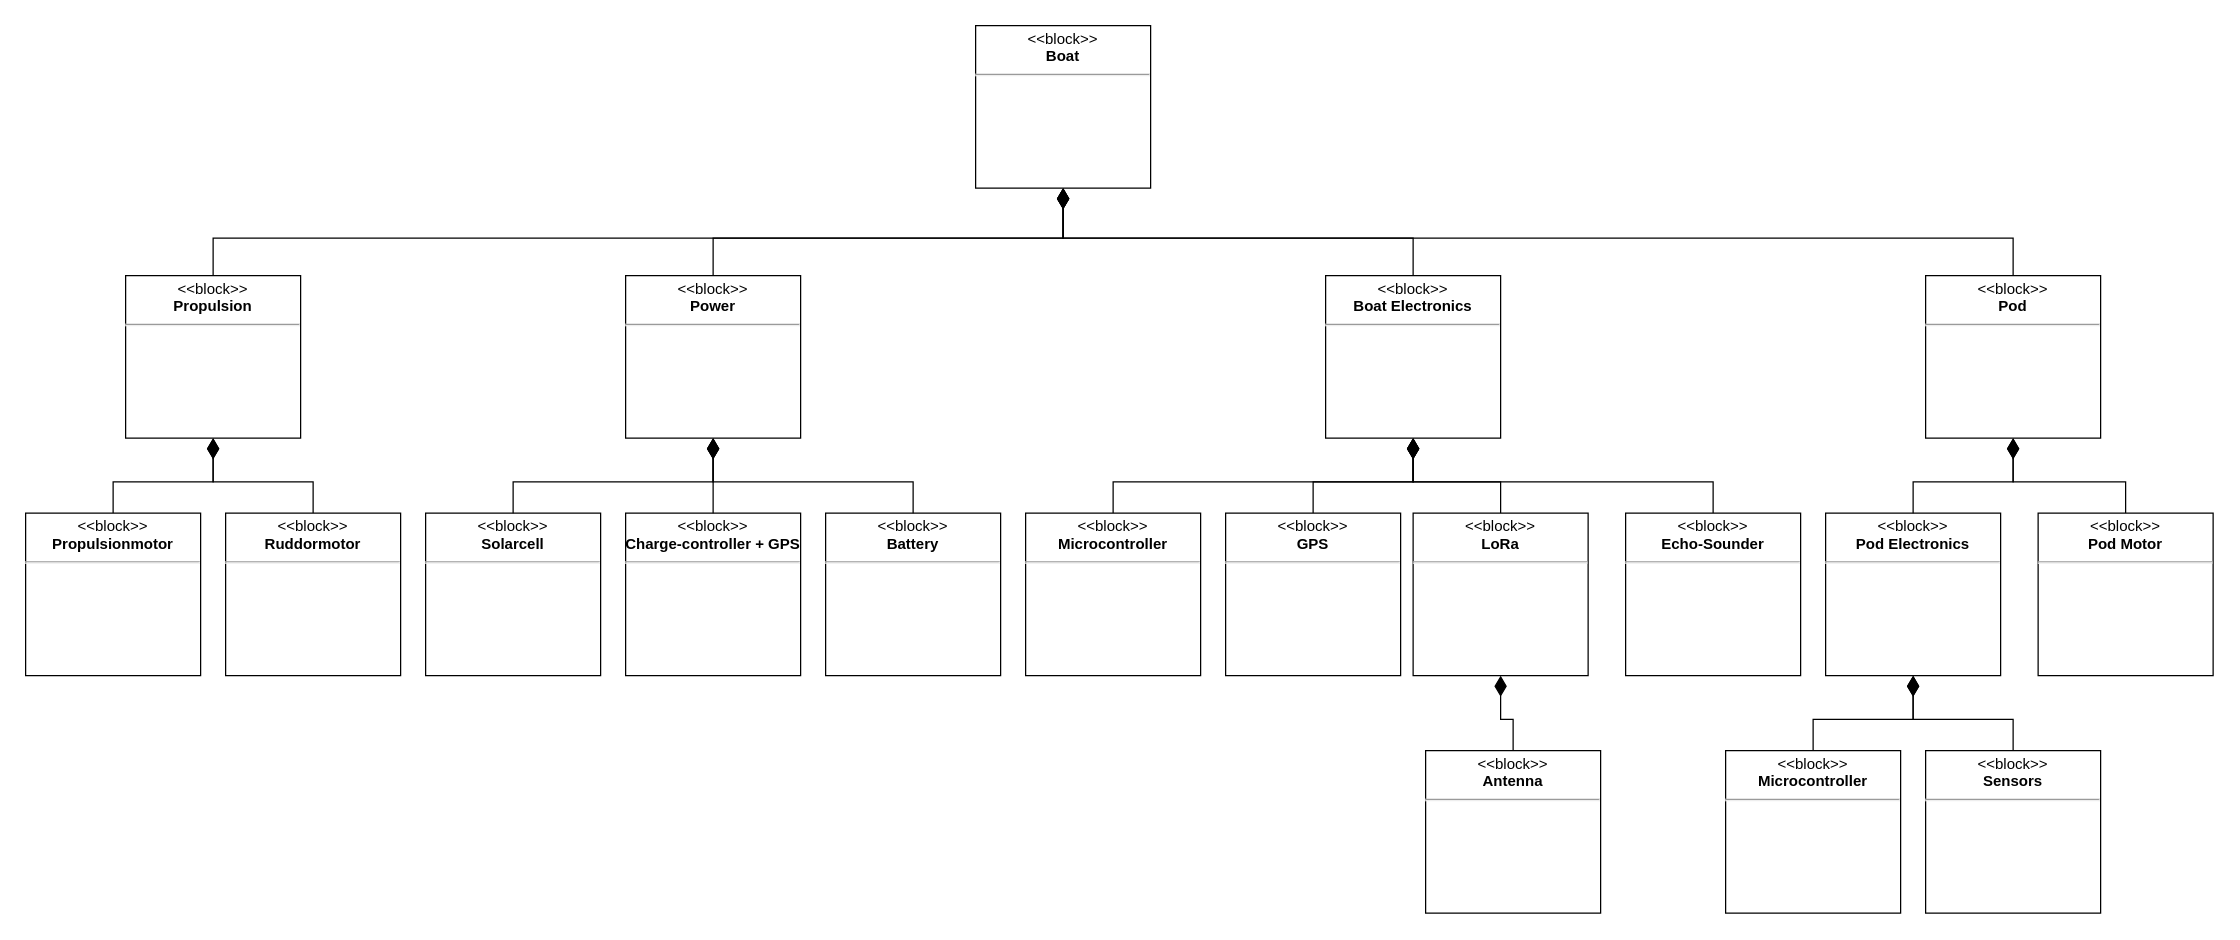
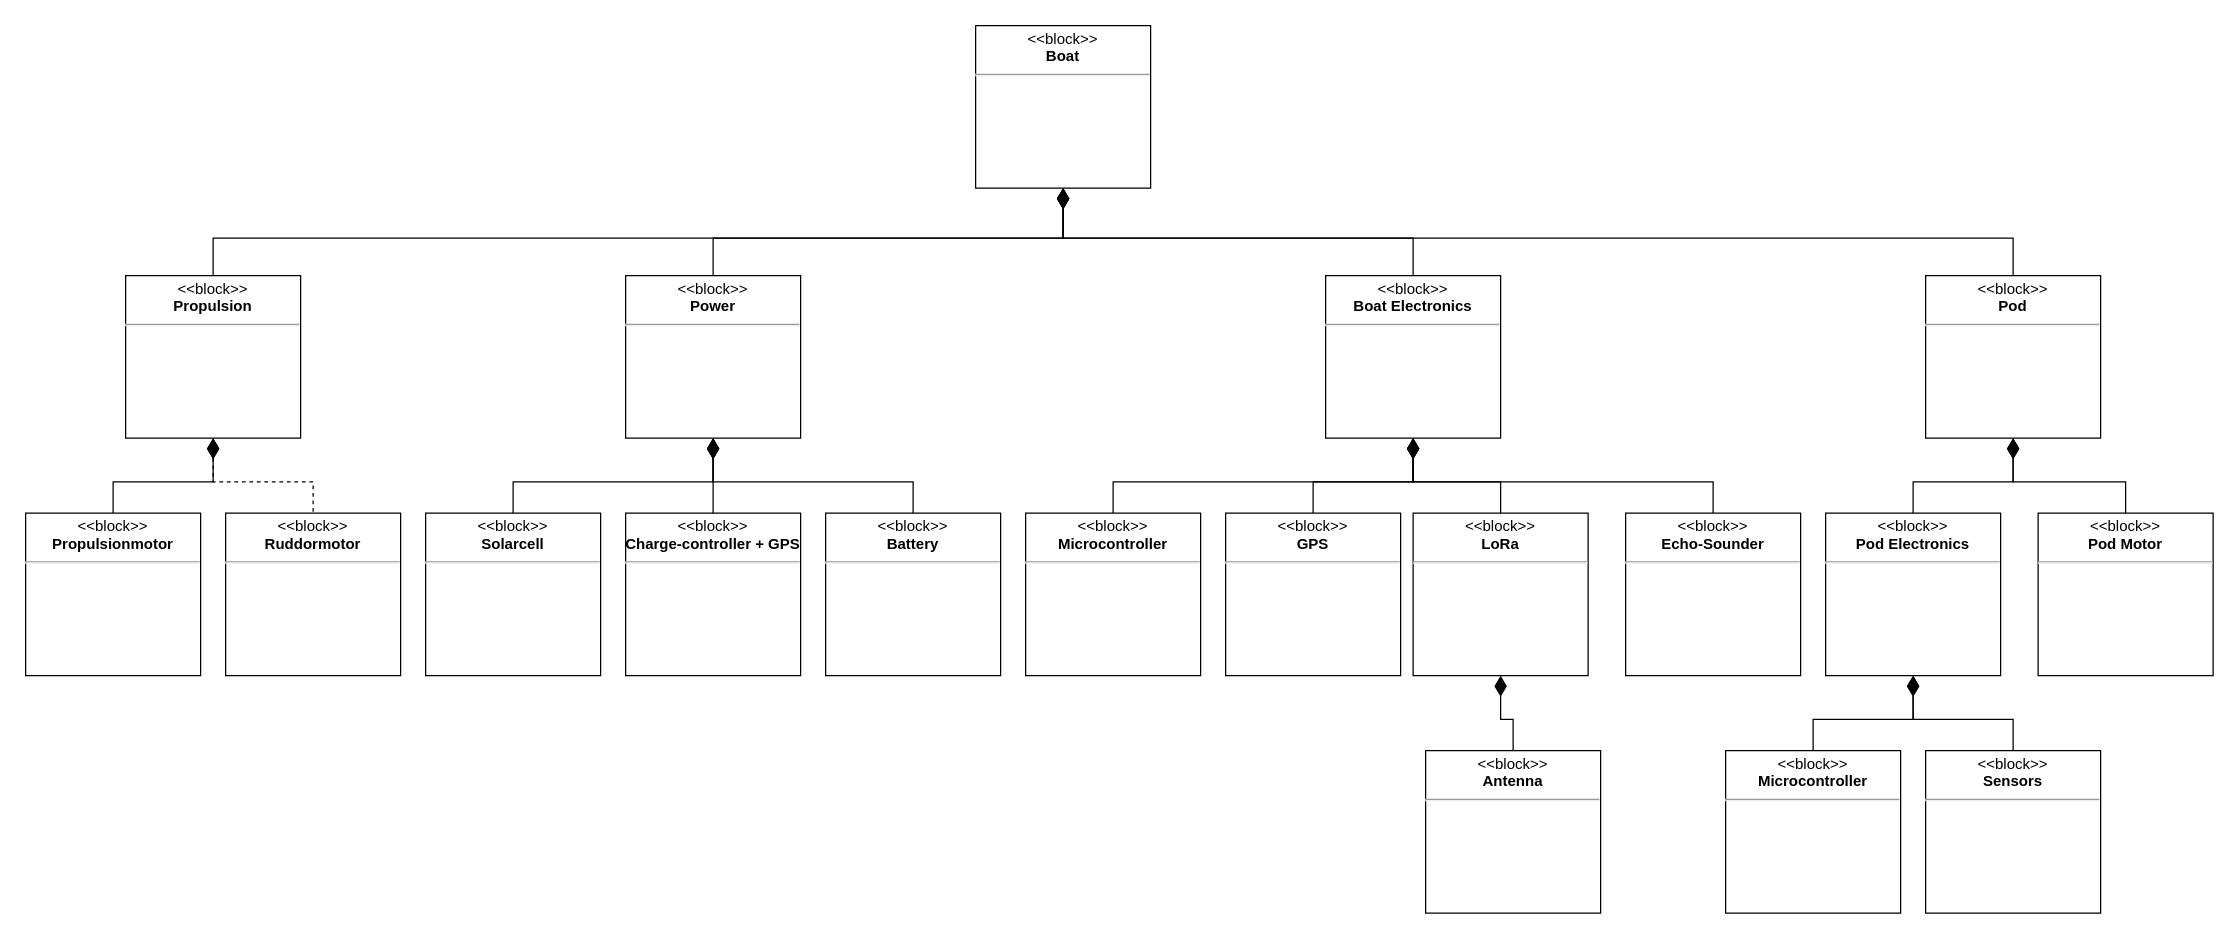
  <mxCell id="0" />
  <mxCell id="1" parent="0" />
  <mxCell id="2" style="edgeStyle=orthogonalEdgeStyle;rounded=0;orthogonalLoop=1;jettySize=auto;html=1;exitX=0.5;exitY=1;exitDx=0;exitDy=0;entryX=0.5;entryY=0;entryDx=0;entryDy=0;endArrow=none;endFill=0;startArrow=diamondThin;startFill=1;strokeWidth=1;endSize=14;startSize=14;" edge="1" parent="1" source="6" target="9"><mxGeometry relative="1" as="geometry" /></mxCell>
  <mxCell id="3" style="edgeStyle=orthogonalEdgeStyle;rounded=0;orthogonalLoop=1;jettySize=auto;html=1;exitX=0.5;exitY=1;exitDx=0;exitDy=0;startArrow=diamondThin;startFill=1;endArrow=none;endFill=0;startSize=14;endSize=14;strokeWidth=1;" edge="1" parent="1" source="6" target="19"><mxGeometry relative="1" as="geometry" /></mxCell>
  <mxCell id="4" style="edgeStyle=orthogonalEdgeStyle;rounded=0;orthogonalLoop=1;jettySize=auto;html=1;exitX=0.5;exitY=1;exitDx=0;exitDy=0;entryX=0.5;entryY=0;entryDx=0;entryDy=0;startArrow=diamondThin;startFill=1;endArrow=none;endFill=0;startSize=14;endSize=14;strokeWidth=1;" edge="1" parent="1" source="6" target="23"><mxGeometry relative="1" as="geometry" /></mxCell>
  <mxCell id="5" style="edgeStyle=orthogonalEdgeStyle;rounded=0;orthogonalLoop=1;jettySize=auto;html=1;exitX=0.5;exitY=1;exitDx=0;exitDy=0;entryX=0.5;entryY=0;entryDx=0;entryDy=0;startArrow=diamondThin;startFill=1;endArrow=none;endFill=0;startSize=14;endSize=14;strokeWidth=1;" edge="1" parent="1" source="6" target="36"><mxGeometry relative="1" as="geometry" /></mxCell>
  <mxCell id="6" value="&lt;p style=&quot;margin: 0px ; margin-top: 4px ; text-align: center&quot;&gt;&amp;lt;&amp;lt;block&amp;gt;&amp;gt;&lt;br&gt;&lt;b&gt;Boat&lt;/b&gt;&lt;/p&gt;&lt;hr&gt;&lt;p style=&quot;margin: 0px ; margin-left: 8px ; text-align: center&quot;&gt;&lt;br&gt;&lt;/p&gt;" style="shape=rect;html=1;overflow=fill;whiteSpace=wrap;" vertex="1" parent="1"><mxGeometry x="780" y="20" width="140" height="130" as="geometry" /></mxCell>
  <mxCell id="7" style="edgeStyle=orthogonalEdgeStyle;rounded=0;orthogonalLoop=1;jettySize=auto;html=1;exitX=0.5;exitY=1;exitDx=0;exitDy=0;entryX=0.5;entryY=0;entryDx=0;entryDy=0;startArrow=diamondThin;startFill=1;endArrow=none;endFill=0;startSize=14;endSize=14;strokeWidth=1;" edge="1" parent="1" source="9" target="13"><mxGeometry relative="1" as="geometry" /></mxCell>
- <mxCell id="8" style="edgeStyle=orthogonalEdgeStyle;rounded=0;orthogonalLoop=1;jettySize=auto;html=1;exitX=0.5;exitY=1;exitDx=0;exitDy=0;entryX=0.5;entryY=0;entryDx=0;entryDy=0;startArrow=diamondThin;startFill=1;endArrow=none;endFill=0;startSize=14;endSize=14;strokeWidth=1;" edge="1" parent="1" source="9" target="14"><mxGeometry relative="1" as="geometry" /></mxCell>
+ <mxCell id="8" style="edgeStyle=orthogonalEdgeStyle;rounded=0;orthogonalLoop=1;jettySize=auto;html=1;exitX=0.5;exitY=1;exitDx=0;exitDy=0;entryX=0.5;entryY=0;entryDx=0;entryDy=0;startArrow=diamondThin;startFill=1;endArrow=none;endFill=0;startSize=14;endSize=14;strokeWidth=1;dashed=1;" edge="1" parent="1" source="9" target="14"><mxGeometry relative="1" as="geometry" /></mxCell>
  <mxCell id="9" value="&lt;p style=&quot;margin: 0px ; margin-top: 4px ; text-align: center&quot;&gt;&amp;lt;&amp;lt;block&amp;gt;&amp;gt;&lt;br&gt;&lt;b&gt;Propulsion&lt;/b&gt;&lt;/p&gt;&lt;hr&gt;&lt;p style=&quot;margin: 0px ; margin-left: 8px ; text-align: center&quot;&gt;&lt;br&gt;&lt;/p&gt;" style="shape=rect;html=1;overflow=fill;whiteSpace=wrap;" vertex="1" parent="1"><mxGeometry x="100" y="220" width="140" height="130" as="geometry" /></mxCell>
  <mxCell id="10" value="&lt;p style=&quot;margin: 0px ; margin-top: 4px ; text-align: center&quot;&gt;&amp;lt;&amp;lt;block&amp;gt;&amp;gt;&lt;br&gt;&lt;b&gt;Solarcell&lt;/b&gt;&lt;/p&gt;&lt;hr&gt;&lt;p style=&quot;margin: 0px ; margin-left: 8px ; text-align: center&quot;&gt;&lt;br&gt;&lt;/p&gt;" style="shape=rect;html=1;overflow=fill;whiteSpace=wrap;" vertex="1" parent="1"><mxGeometry x="340" y="410" width="140" height="130" as="geometry" /></mxCell>
  <mxCell id="11" value="&lt;p style=&quot;margin: 0px ; margin-top: 4px ; text-align: center&quot;&gt;&amp;lt;&amp;lt;block&amp;gt;&amp;gt;&lt;br&gt;&lt;b&gt;Charge-controller + GPS&lt;/b&gt;&lt;/p&gt;&lt;hr&gt;&lt;p style=&quot;margin: 0px ; margin-left: 8px ; text-align: center&quot;&gt;&lt;br&gt;&lt;/p&gt;" style="shape=rect;html=1;overflow=fill;whiteSpace=wrap;" vertex="1" parent="1"><mxGeometry x="500" y="410" width="140" height="130" as="geometry" /></mxCell>
  <mxCell id="12" value="&lt;p style=&quot;margin: 0px ; margin-top: 4px ; text-align: center&quot;&gt;&amp;lt;&amp;lt;block&amp;gt;&amp;gt;&lt;br&gt;&lt;b&gt;Battery&lt;/b&gt;&lt;/p&gt;&lt;hr&gt;&lt;p style=&quot;margin: 0px ; margin-left: 8px ; text-align: center&quot;&gt;&lt;br&gt;&lt;/p&gt;" style="shape=rect;html=1;overflow=fill;whiteSpace=wrap;" vertex="1" parent="1"><mxGeometry x="660" y="410" width="140" height="130" as="geometry" /></mxCell>
  <mxCell id="13" value="&lt;p style=&quot;margin: 0px ; margin-top: 4px ; text-align: center&quot;&gt;&amp;lt;&amp;lt;block&amp;gt;&amp;gt;&lt;br&gt;&lt;b&gt;Propulsionmotor&lt;/b&gt;&lt;/p&gt;&lt;hr&gt;&lt;p style=&quot;margin: 0px ; margin-left: 8px ; text-align: center&quot;&gt;&lt;br&gt;&lt;/p&gt;" style="shape=rect;html=1;overflow=fill;whiteSpace=wrap;" vertex="1" parent="1"><mxGeometry y="410" width="140" height="130" as="geometry" x="20" /></mxCell>
  <mxCell id="14" value="&lt;p style=&quot;margin: 0px ; margin-top: 4px ; text-align: center&quot;&gt;&amp;lt;&amp;lt;block&amp;gt;&amp;gt;&lt;br&gt;&lt;b&gt;Ruddormotor&lt;/b&gt;&lt;/p&gt;&lt;hr&gt;&lt;p style=&quot;margin: 0px ; margin-left: 8px ; text-align: center&quot;&gt;&lt;br&gt;&lt;/p&gt;" style="shape=rect;html=1;overflow=fill;whiteSpace=wrap;" vertex="1" parent="1"><mxGeometry x="180" y="410" width="140" height="130" as="geometry" /></mxCell>
  <mxCell id="15" style="edgeStyle=orthogonalEdgeStyle;rounded=0;orthogonalLoop=1;jettySize=auto;html=1;exitX=0.5;exitY=1;exitDx=0;exitDy=0;entryX=0.5;entryY=0;entryDx=0;entryDy=0;startArrow=diamondThin;startFill=1;endArrow=none;endFill=0;startSize=14;endSize=14;strokeWidth=1;" edge="1" parent="1" source="19" target="24"><mxGeometry relative="1" as="geometry" /></mxCell>
  <mxCell id="16" style="edgeStyle=orthogonalEdgeStyle;rounded=0;orthogonalLoop=1;jettySize=auto;html=1;exitX=0.5;exitY=1;exitDx=0;exitDy=0;entryX=0.5;entryY=0;entryDx=0;entryDy=0;startArrow=diamondThin;startFill=1;endArrow=none;endFill=0;startSize=14;endSize=14;strokeWidth=1;" edge="1" parent="1" source="19" target="25"><mxGeometry relative="1" as="geometry" /></mxCell>
  <mxCell id="17" style="edgeStyle=orthogonalEdgeStyle;rounded=0;orthogonalLoop=1;jettySize=auto;html=1;exitX=0.5;exitY=1;exitDx=0;exitDy=0;entryX=0.5;entryY=0;entryDx=0;entryDy=0;startArrow=diamondThin;startFill=1;endArrow=none;endFill=0;startSize=14;endSize=14;strokeWidth=1;" edge="1" parent="1" source="19" target="27"><mxGeometry relative="1" as="geometry" /></mxCell>
  <mxCell id="18" style="edgeStyle=orthogonalEdgeStyle;rounded=0;orthogonalLoop=1;jettySize=auto;html=1;exitX=0.5;exitY=1;exitDx=0;exitDy=0;entryX=0.5;entryY=0;entryDx=0;entryDy=0;startArrow=diamondThin;startFill=1;endArrow=none;endFill=0;startSize=14;endSize=14;strokeWidth=1;" edge="1" parent="1" source="19" target="28"><mxGeometry relative="1" as="geometry" /></mxCell>
  <mxCell id="19" value="&lt;p style=&quot;margin: 0px ; margin-top: 4px ; text-align: center&quot;&gt;&amp;lt;&amp;lt;block&amp;gt;&amp;gt;&lt;br&gt;&lt;b&gt;Boat Electronics&lt;/b&gt;&lt;/p&gt;&lt;hr&gt;&lt;p style=&quot;margin: 0px ; margin-left: 8px ; text-align: center&quot;&gt;&lt;br&gt;&lt;/p&gt;" style="shape=rect;html=1;overflow=fill;whiteSpace=wrap;" vertex="1" parent="1"><mxGeometry x="1060" y="220" width="140" height="130" as="geometry" /></mxCell>
  <mxCell id="20" style="edgeStyle=orthogonalEdgeStyle;rounded=0;orthogonalLoop=1;jettySize=auto;html=1;exitX=0.5;exitY=1;exitDx=0;exitDy=0;entryX=0.5;entryY=0;entryDx=0;entryDy=0;startArrow=diamondThin;startFill=1;endArrow=none;endFill=0;startSize=14;endSize=14;strokeWidth=1;" edge="1" parent="1" source="23" target="12"><mxGeometry relative="1" as="geometry" /></mxCell>
  <mxCell id="21" style="edgeStyle=orthogonalEdgeStyle;rounded=0;orthogonalLoop=1;jettySize=auto;html=1;exitX=0.5;exitY=1;exitDx=0;exitDy=0;entryX=0.5;entryY=0;entryDx=0;entryDy=0;startArrow=diamondThin;startFill=1;endArrow=none;endFill=0;startSize=14;endSize=14;strokeWidth=1;" edge="1" parent="1" source="23" target="11"><mxGeometry relative="1" as="geometry" /></mxCell>
  <mxCell id="22" style="edgeStyle=orthogonalEdgeStyle;rounded=0;orthogonalLoop=1;jettySize=auto;html=1;exitX=0.5;exitY=1;exitDx=0;exitDy=0;entryX=0.5;entryY=0;entryDx=0;entryDy=0;startArrow=diamondThin;startFill=1;endArrow=none;endFill=0;startSize=14;endSize=14;strokeWidth=1;" edge="1" parent="1" source="23" target="10"><mxGeometry relative="1" as="geometry" /></mxCell>
  <mxCell id="23" value="&lt;p style=&quot;margin: 0px ; margin-top: 4px ; text-align: center&quot;&gt;&amp;lt;&amp;lt;block&amp;gt;&amp;gt;&lt;br&gt;&lt;b&gt;Power&lt;/b&gt;&lt;/p&gt;&lt;hr&gt;&lt;p style=&quot;margin: 0px ; margin-left: 8px ; text-align: center&quot;&gt;&lt;br&gt;&lt;/p&gt;" style="shape=rect;html=1;overflow=fill;whiteSpace=wrap;" vertex="1" parent="1"><mxGeometry x="500" y="220" width="140" height="130" as="geometry" /></mxCell>
  <mxCell id="24" value="&lt;p style=&quot;margin: 0px ; margin-top: 4px ; text-align: center&quot;&gt;&amp;lt;&amp;lt;block&amp;gt;&amp;gt;&lt;br&gt;&lt;b&gt;Microcontroller&lt;/b&gt;&lt;/p&gt;&lt;hr&gt;&lt;p style=&quot;margin: 0px ; margin-left: 8px ; text-align: center&quot;&gt;&lt;br&gt;&lt;/p&gt;" style="shape=rect;html=1;overflow=fill;whiteSpace=wrap;" vertex="1" parent="1"><mxGeometry x="820" y="410" width="140" height="130" as="geometry" /></mxCell>
  <mxCell id="25" value="&lt;p style=&quot;margin: 0px ; margin-top: 4px ; text-align: center&quot;&gt;&amp;lt;&amp;lt;block&amp;gt;&amp;gt;&lt;br&gt;&lt;b&gt;GPS&lt;/b&gt;&lt;/p&gt;&lt;hr&gt;&lt;p style=&quot;margin: 0px ; margin-left: 8px ; text-align: center&quot;&gt;&lt;br&gt;&lt;/p&gt;" style="shape=rect;html=1;overflow=fill;whiteSpace=wrap;" vertex="1" parent="1"><mxGeometry x="980" y="410" width="140" height="130" as="geometry" /></mxCell>
  <mxCell id="26" style="edgeStyle=orthogonalEdgeStyle;rounded=0;orthogonalLoop=1;jettySize=auto;html=1;exitX=0.5;exitY=1;exitDx=0;exitDy=0;entryX=0.5;entryY=0;entryDx=0;entryDy=0;startArrow=diamondThin;startFill=1;endArrow=none;endFill=0;startSize=14;endSize=14;strokeWidth=1;" edge="1" parent="1" source="27" target="38"><mxGeometry relative="1" as="geometry" /></mxCell>
  <mxCell id="27" value="&lt;p style=&quot;margin: 0px ; margin-top: 4px ; text-align: center&quot;&gt;&amp;lt;&amp;lt;block&amp;gt;&amp;gt;&lt;br&gt;&lt;b&gt;LoRa&lt;/b&gt;&lt;/p&gt;&lt;hr&gt;&lt;p style=&quot;margin: 0px ; margin-left: 8px ; text-align: center&quot;&gt;&lt;br&gt;&lt;/p&gt;" style="shape=rect;html=1;overflow=fill;whiteSpace=wrap;" vertex="1" parent="1"><mxGeometry x="1130" y="410" width="140" height="130" as="geometry" /></mxCell>
  <mxCell id="28" value="&lt;p style=&quot;margin: 0px ; margin-top: 4px ; text-align: center&quot;&gt;&amp;lt;&amp;lt;block&amp;gt;&amp;gt;&lt;br&gt;&lt;b&gt;Echo-Sounder&lt;/b&gt;&lt;/p&gt;&lt;hr&gt;&lt;p style=&quot;margin: 0px ; margin-left: 8px ; text-align: center&quot;&gt;&lt;br&gt;&lt;/p&gt;" style="shape=rect;html=1;overflow=fill;whiteSpace=wrap;" vertex="1" parent="1"><mxGeometry x="1300" y="410" width="140" height="130" as="geometry" /></mxCell>
  <mxCell id="29" style="edgeStyle=orthogonalEdgeStyle;rounded=0;orthogonalLoop=1;jettySize=auto;html=1;exitX=0.5;exitY=1;exitDx=0;exitDy=0;entryX=0.5;entryY=0;entryDx=0;entryDy=0;startArrow=diamondThin;startFill=1;endArrow=none;endFill=0;startSize=14;endSize=14;strokeWidth=1;" edge="1" parent="1" source="31" target="32"><mxGeometry relative="1" as="geometry" /></mxCell>
  <mxCell id="30" style="edgeStyle=orthogonalEdgeStyle;rounded=0;orthogonalLoop=1;jettySize=auto;html=1;exitX=0.5;exitY=1;exitDx=0;exitDy=0;entryX=0.5;entryY=0;entryDx=0;entryDy=0;startArrow=diamondThin;startFill=1;endArrow=none;endFill=0;startSize=14;endSize=14;strokeWidth=1;" edge="1" parent="1" source="31" target="33"><mxGeometry relative="1" as="geometry" /></mxCell>
  <mxCell id="31" value="&lt;p style=&quot;margin: 0px ; margin-top: 4px ; text-align: center&quot;&gt;&amp;lt;&amp;lt;block&amp;gt;&amp;gt;&lt;br&gt;&lt;b&gt;Pod Electronics&lt;/b&gt;&lt;/p&gt;&lt;hr&gt;&lt;p style=&quot;margin: 0px ; margin-left: 8px ; text-align: center&quot;&gt;&lt;br&gt;&lt;/p&gt;" style="shape=rect;html=1;overflow=fill;whiteSpace=wrap;" vertex="1" parent="1"><mxGeometry x="1460" y="410" width="140" height="130" as="geometry" /></mxCell>
  <mxCell id="32" value="&lt;p style=&quot;margin: 0px ; margin-top: 4px ; text-align: center&quot;&gt;&amp;lt;&amp;lt;block&amp;gt;&amp;gt;&lt;br&gt;&lt;b&gt;Microcontroller&lt;/b&gt;&lt;/p&gt;&lt;hr&gt;&lt;p style=&quot;margin: 0px ; margin-left: 8px ; text-align: center&quot;&gt;&lt;br&gt;&lt;/p&gt;" style="shape=rect;html=1;overflow=fill;whiteSpace=wrap;" vertex="1" parent="1"><mxGeometry x="1380" y="600" width="140" height="130" as="geometry" /></mxCell>
  <mxCell id="33" value="&lt;p style=&quot;margin: 0px ; margin-top: 4px ; text-align: center&quot;&gt;&amp;lt;&amp;lt;block&amp;gt;&amp;gt;&lt;br&gt;&lt;b&gt;Sensors&lt;/b&gt;&lt;/p&gt;&lt;hr&gt;&lt;p style=&quot;margin: 0px ; margin-left: 8px ; text-align: center&quot;&gt;&lt;br&gt;&lt;/p&gt;" style="shape=rect;html=1;overflow=fill;whiteSpace=wrap;" vertex="1" parent="1"><mxGeometry x="1540" y="600" width="140" height="130" as="geometry" /></mxCell>
  <mxCell id="34" style="edgeStyle=orthogonalEdgeStyle;rounded=0;orthogonalLoop=1;jettySize=auto;html=1;exitX=0.5;exitY=1;exitDx=0;exitDy=0;entryX=0.5;entryY=0;entryDx=0;entryDy=0;startArrow=diamondThin;startFill=1;endArrow=none;endFill=0;startSize=14;endSize=14;strokeWidth=1;" edge="1" parent="1" source="36" target="31"><mxGeometry relative="1" as="geometry" /></mxCell>
  <mxCell id="35" style="edgeStyle=orthogonalEdgeStyle;rounded=0;orthogonalLoop=1;jettySize=auto;html=1;exitX=0.5;exitY=1;exitDx=0;exitDy=0;entryX=0.5;entryY=0;entryDx=0;entryDy=0;startArrow=diamondThin;startFill=1;endArrow=none;endFill=0;startSize=14;endSize=14;strokeWidth=1;" edge="1" parent="1" source="36" target="37"><mxGeometry relative="1" as="geometry" /></mxCell>
  <mxCell id="36" value="&lt;p style=&quot;margin: 0px ; margin-top: 4px ; text-align: center&quot;&gt;&amp;lt;&amp;lt;block&amp;gt;&amp;gt;&lt;br&gt;&lt;b&gt;Pod&lt;/b&gt;&lt;/p&gt;&lt;hr&gt;&lt;p style=&quot;margin: 0px ; margin-left: 8px ; text-align: center&quot;&gt;&lt;br&gt;&lt;/p&gt;" style="shape=rect;html=1;overflow=fill;whiteSpace=wrap;" vertex="1" parent="1"><mxGeometry x="1540" y="220" width="140" height="130" as="geometry" /></mxCell>
  <mxCell id="37" value="&lt;p style=&quot;margin: 0px ; margin-top: 4px ; text-align: center&quot;&gt;&amp;lt;&amp;lt;block&amp;gt;&amp;gt;&lt;br&gt;&lt;b&gt;Pod Motor&lt;/b&gt;&lt;/p&gt;&lt;hr&gt;&lt;p style=&quot;margin: 0px ; margin-left: 8px ; text-align: center&quot;&gt;&lt;br&gt;&lt;/p&gt;" style="shape=rect;html=1;overflow=fill;whiteSpace=wrap;" vertex="1" parent="1"><mxGeometry x="1630" y="410" width="140" height="130" as="geometry" /></mxCell>
  <mxCell id="38" value="&lt;p style=&quot;margin: 0px ; margin-top: 4px ; text-align: center&quot;&gt;&amp;lt;&amp;lt;block&amp;gt;&amp;gt;&lt;br&gt;&lt;b&gt;Antenna&lt;/b&gt;&lt;/p&gt;&lt;hr&gt;&lt;p style=&quot;margin: 0px ; margin-left: 8px ; text-align: center&quot;&gt;&lt;br&gt;&lt;/p&gt;" style="shape=rect;html=1;overflow=fill;whiteSpace=wrap;" vertex="1" parent="1"><mxGeometry x="1140" y="600" width="140" height="130" as="geometry" /></mxCell>
